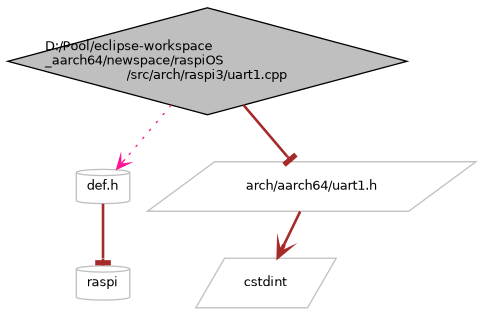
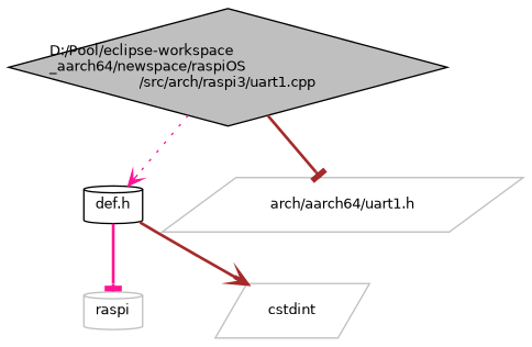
  digraph {
    node [color=grey75 fillcolor=white fontname=Helvetica fontsize=10 shape=cylinder style=filled]
    edge [arrowhead=vee color=deeppink fontname=Helvetica fontsize=10 labelfontname=Helvetica labelfontsize=10 style=bold]
    n1 [color=black fillcolor=grey75 fontcolor=black height=0.2 label="D:/Pool/eclipse-workspace\l_aarch64/newspace/raspiOS\l/src/arch/raspi3/uart1.cpp" shape=diamond width=0.4]
-   n2 [height=0.2 label="def.h" width=0.4]
+   n2 [color=black height=0.2 label="def.h" width=0.4]
    n3 [height=0.2 label="arch/aarch64/uart1.h" shape=parallelogram width=0.4]
    n4 [height=0.2 label=raspi width=0.4]
    n5 [height=0.2 label=cstdint shape=parallelogram width=0.4]
    n1 -> n2 [style=dotted]
    n1 -> n3 [arrowhead=tee color=brown]
-   n2 -> n4 [arrowhead=tee color=brown]
-   n3 -> n5 [color=brown]
+   n2 -> n4 [arrowhead=tee]
+   n2 -> n5 [color=brown]
  }
